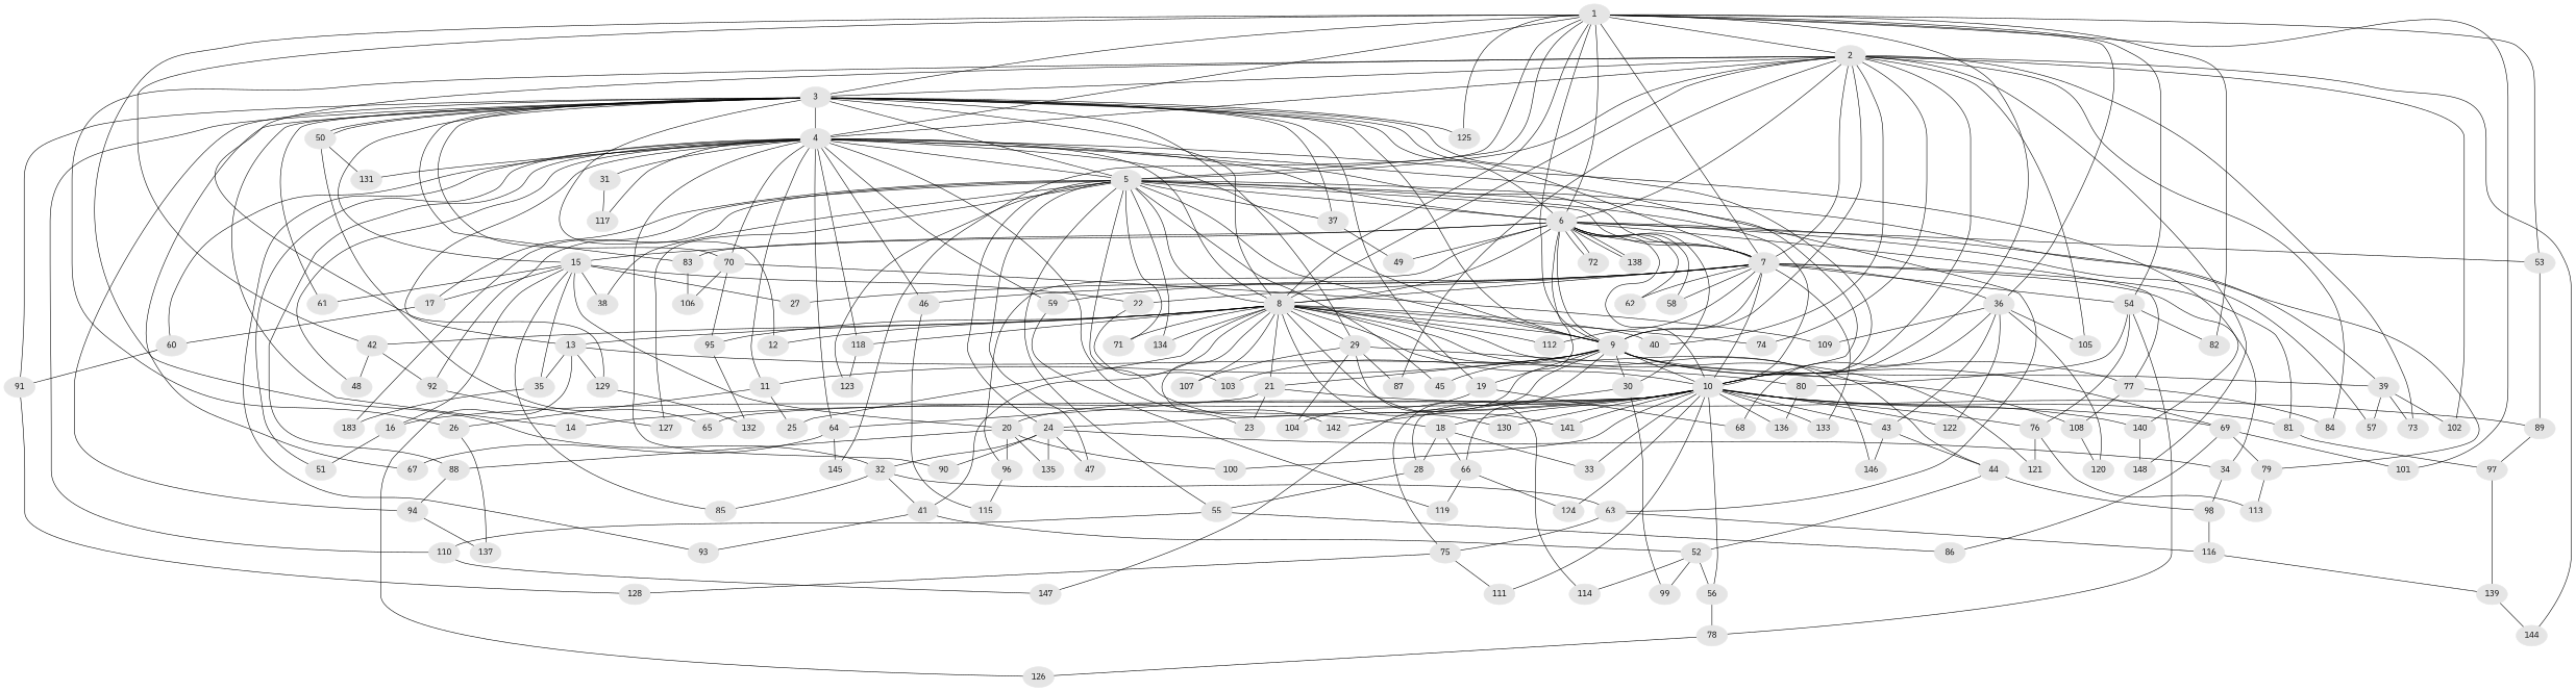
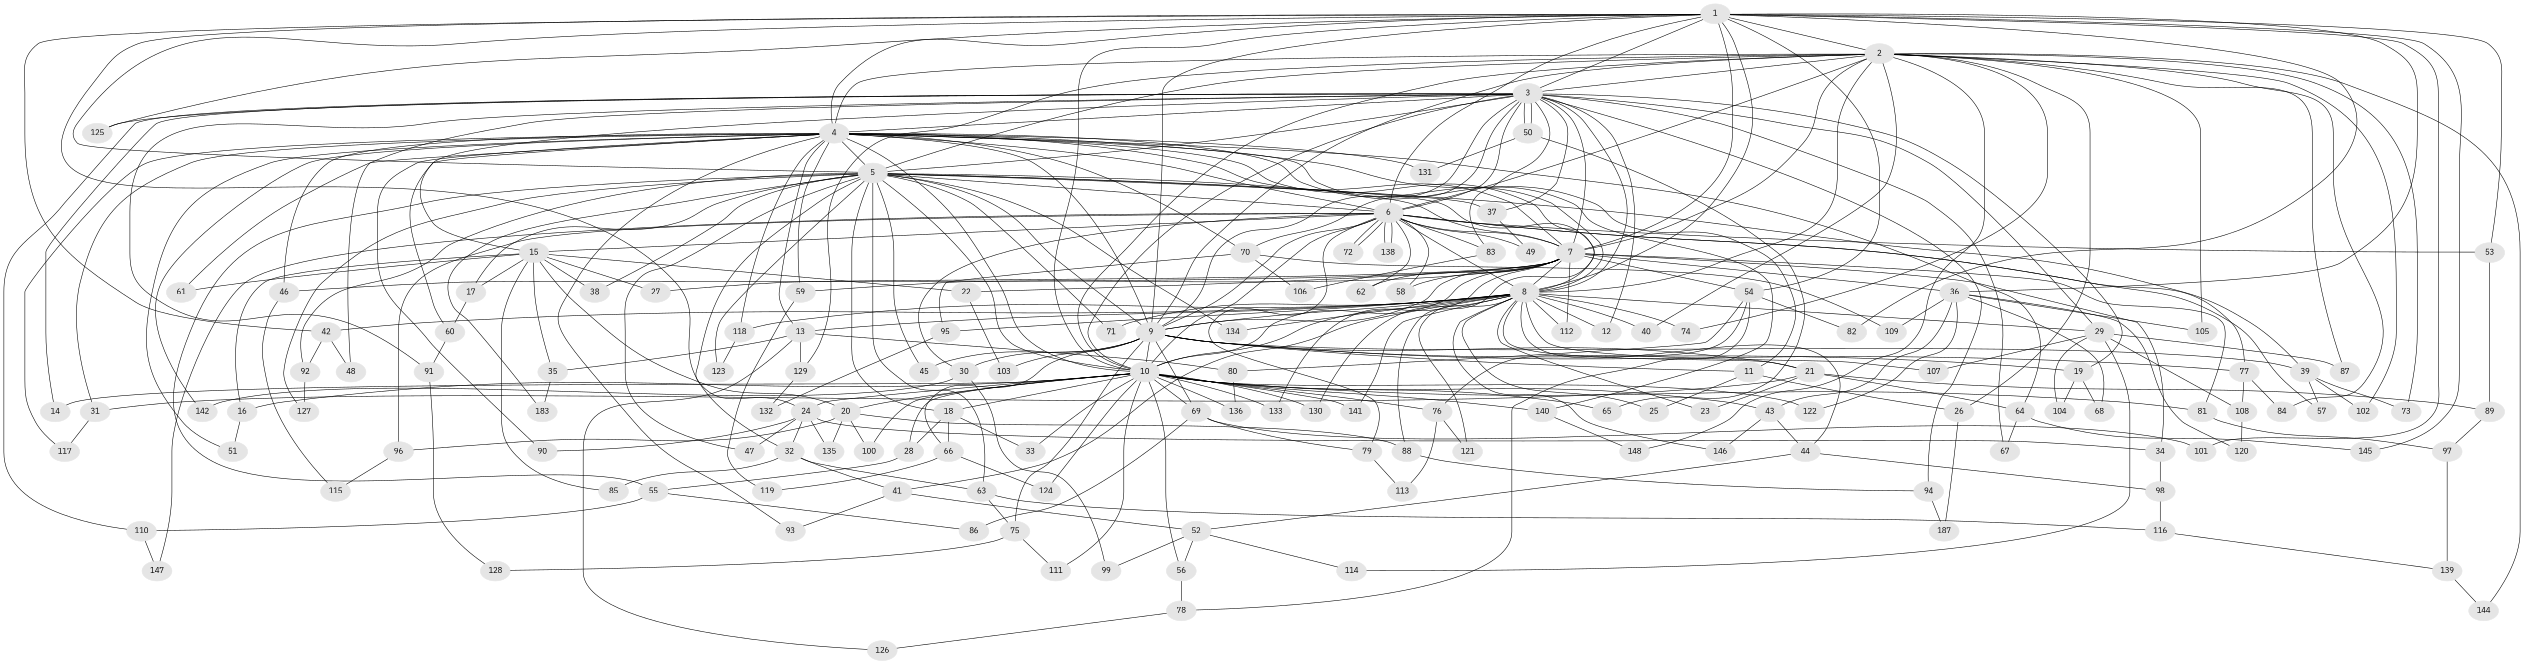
  graph {
    fontname="IBM Plex Sans"
    node [color=gray90 fontname="IBM Plex Sans" style=filled]
    edge [fontname="IBM Plex Sans"]
    1
    2
    3
    4
    5
    6
    7
    8
    9
    10
    32
    36
    42
    53
    54
    82
    101
    125
    145
    26
    40
    73
    74
    84
    87
    102
    105
    129
    144
    148
    12
    14
    15
    19
    29
    37
    50
    61
    67
    70
    83
    91
    94
    110
    11
    13
    31
    46
    48
    51
    59
    60
    64
    88
    90
    93
    117
    118
    131
    140
    142
    17
    18
    24
    38
    39
    45
    47
    55
    63
    71
    92
    123
    127
    134
    n76 [label=183]
    30
    49
    57
    58
    62
    72
    77
    79
    96
    138
    147
    22
    27
    34
    81
    112
    133
    21
    23
    25
    41
    44
    95
    107
    121
    130
    141
    146
    66
    69
    75
    103
    16
    20
    28
    33
    43
    56
    65
    76
    100
    111
    122
    124
    136
    85
    68
    109
    120
    89
    80
    78
-   137
+   137 [label=187]
    132
    35
    104
    108
    114
    106
    128
    126
    115
    119
    135
    86
    116
    99
    113
    98
    97
    52
    139
    1 -- 2
    1 -- 3
    1 -- 4
    1 -- 5
    1 -- 6
    1 -- 7
    1 -- 8
    1 -- 9
    1 -- 10
    1 -- 32
    1 -- 36
    1 -- 42
    1 -- 53
    1 -- 54
    1 -- 82
    1 -- 101
    1 -- 125
    1 -- 145
    2 -- 3
    2 -- 4
    2 -- 5
    2 -- 6
    2 -- 7
    2 -- 8
    2 -- 9
    2 -- 10
    2 -- 26
    2 -- 40
    2 -- 73
    2 -- 74
    2 -- 84
    2 -- 87
    2 -- 102
    2 -- 105
    2 -- 129
    2 -- 144
    2 -- 148
    3 -- 4
    3 -- 5
    3 -- 6
    3 -- 7
    3 -- 8
    3 -- 9
    3 -- 10
    3 -- 125
    3 -- 12
    3 -- 14
    3 -- 15
    3 -- 19
    3 -- 29
    3 -- 37
    3 -- 50
    3 -- 50
    3 -- 61
    3 -- 67
    3 -- 70
    3 -- 83
    3 -- 91
    3 -- 94
    3 -- 110
    4 -- 5
    4 -- 6
    4 -- 7
    4 -- 8
    4 -- 9
    4 -- 10
    4 -- 70
    4 -- 11
    4 -- 13
    4 -- 31
    4 -- 46
    4 -- 48
    4 -- 51
    4 -- 59
    4 -- 60
    4 -- 64
    4 -- 88
    4 -- 90
    4 -- 93
    4 -- 117
    4 -- 118
    4 -- 131
    4 -- 140
    4 -- 142
    5 -- 6
    5 -- 7
    5 -- 8
    5 -- 9
    5 -- 10
    5 -- 37
    5 -- 17
    5 -- 18
    5 -- 24
    5 -- 38
    5 -- 39
    5 -- 45
    5 -- 47
    5 -- 55
    5 -- 63
    5 -- 71
    5 -- 92
    5 -- 123
    5 -- 127
    5 -- 134
    5 -- n76
    6 -- 7
    6 -- 8
    6 -- 9
    6 -- 10
    6 -- 53
    6 -- 15
    6 -- 83
    6 -- 30
    6 -- 49
    6 -- 57
    6 -- 58
    6 -- 62
    6 -- 72
    6 -- 72
    6 -- 77
    6 -- 79
    6 -- 96
    6 -- 138
    6 -- 138
    6 -- 147
    7 -- 8
    7 -- 9
    7 -- 10
    7 -- 36
    7 -- 54
    7 -- 46
    7 -- 59
    7 -- 58
    7 -- 62
    7 -- 22
    7 -- 27
    7 -- 34
    7 -- 81
    7 -- 112
    7 -- 133
    8 -- 9
    8 -- 10
    8 -- 42
    8 -- 40
    8 -- 74
    8 -- 12
    8 -- 29
    8 -- 13
    8 -- 118
    8 -- 71
    8 -- 134
    8 -- 112
    8 -- 21
    8 -- 23
    8 -- 25
    8 -- 41
    8 -- 44
    8 -- 95
    8 -- 107
    8 -- 121
    8 -- 130
    8 -- 141
    8 -- 146
    9 -- 10
    9 -- 19
    9 -- 11
    9 -- 39
    9 -- 45
    9 -- 30
    9 -- 77
    9 -- 21
    9 -- 66
    9 -- 69
    9 -- 75
    9 -- 103
    10 -- 14
    10 -- 140
    10 -- 18
    10 -- 24
    10 -- 81
    10 -- 133
    10 -- 130
    10 -- 141
    10 -- 69
    10 -- 16
    10 -- 20
    10 -- 28
    10 -- 33
    10 -- 43
    10 -- 56
    10 -- 65
    10 -- 76
    10 -- 100
    10 -- 111
    10 -- 122
    10 -- 124
    10 -- 136
    32 -- 63
    32 -- 41
    32 -- 85
    36 -- 105
    36 -- 43
    36 -- 122
    36 -- 68
    36 -- 109
    36 -- 120
    42 -- 48
    42 -- 92
    53 -- 89
    54 -- 82
    54 -- 76
    54 -- 80
    54 -- 78
    26 -- 137
    129 -- 132
    15 -- 61
    15 -- 17
    15 -- 38
    15 -- 22
    15 -- 27
    15 -- 16
    15 -- 20
    15 -- 85
    15 -- 35
    19 -- 68
    19 -- 104
    29 -- 87
    29 -- 107
    29 -- 104
    29 -- 108
    29 -- 114
    37 -- 49
    50 -- 131
    50 -- 65
    70 -- 95
    70 -- 109
    70 -- 106
    83 -- 106
    91 -- 128
    94 -- 137
    110 -- 147
    11 -- 26
    11 -- 25
    13 -- 129
    13 -- 80
    13 -- 35
    13 -- 126
    31 -- 117
    46 -- 115
    59 -- 119
    60 -- 91
    64 -- 145
    64 -- 67
    88 -- 94
    118 -- 123
    140 -- 148
    17 -- 60
    18 -- 66
    18 -- 28
    18 -- 33
    24 -- 32
    24 -- 90
    24 -- 47
    24 -- 34
    24 -- 135
    39 -- 73
    39 -- 102
    39 -- 57
    55 -- 110
    55 -- 86
    63 -- 75
    63 -- 116
    92 -- 127
    30 -- 142
    30 -- 99
    77 -- 84
    77 -- 108
    79 -- 113
    96 -- 115
    22 -- 103
    34 -- 98
    81 -- 97
+   21 -- 31
    21 -- 64
    21 -- 23
    21 -- 89
    41 -- 93
    41 -- 52
    44 -- 98
    44 -- 52
    95 -- 132
    66 -- 124
    66 -- 119
    69 -- 101
    69 -- 79
    69 -- 86
    75 -- 111
    75 -- 128
    16 -- 51
    20 -- 88
    20 -- 96
    20 -- 100
    20 -- 135
    28 -- 55
    43 -- 44
    43 -- 146
    56 -- 78
    76 -- 121
    76 -- 113
    89 -- 97
    80 -- 136
    78 -- 126
    35 -- n76
    108 -- 120
    116 -- 139
    98 -- 116
    97 -- 139
    52 -- 56
    52 -- 114
    52 -- 99
    139 -- 144
  }
